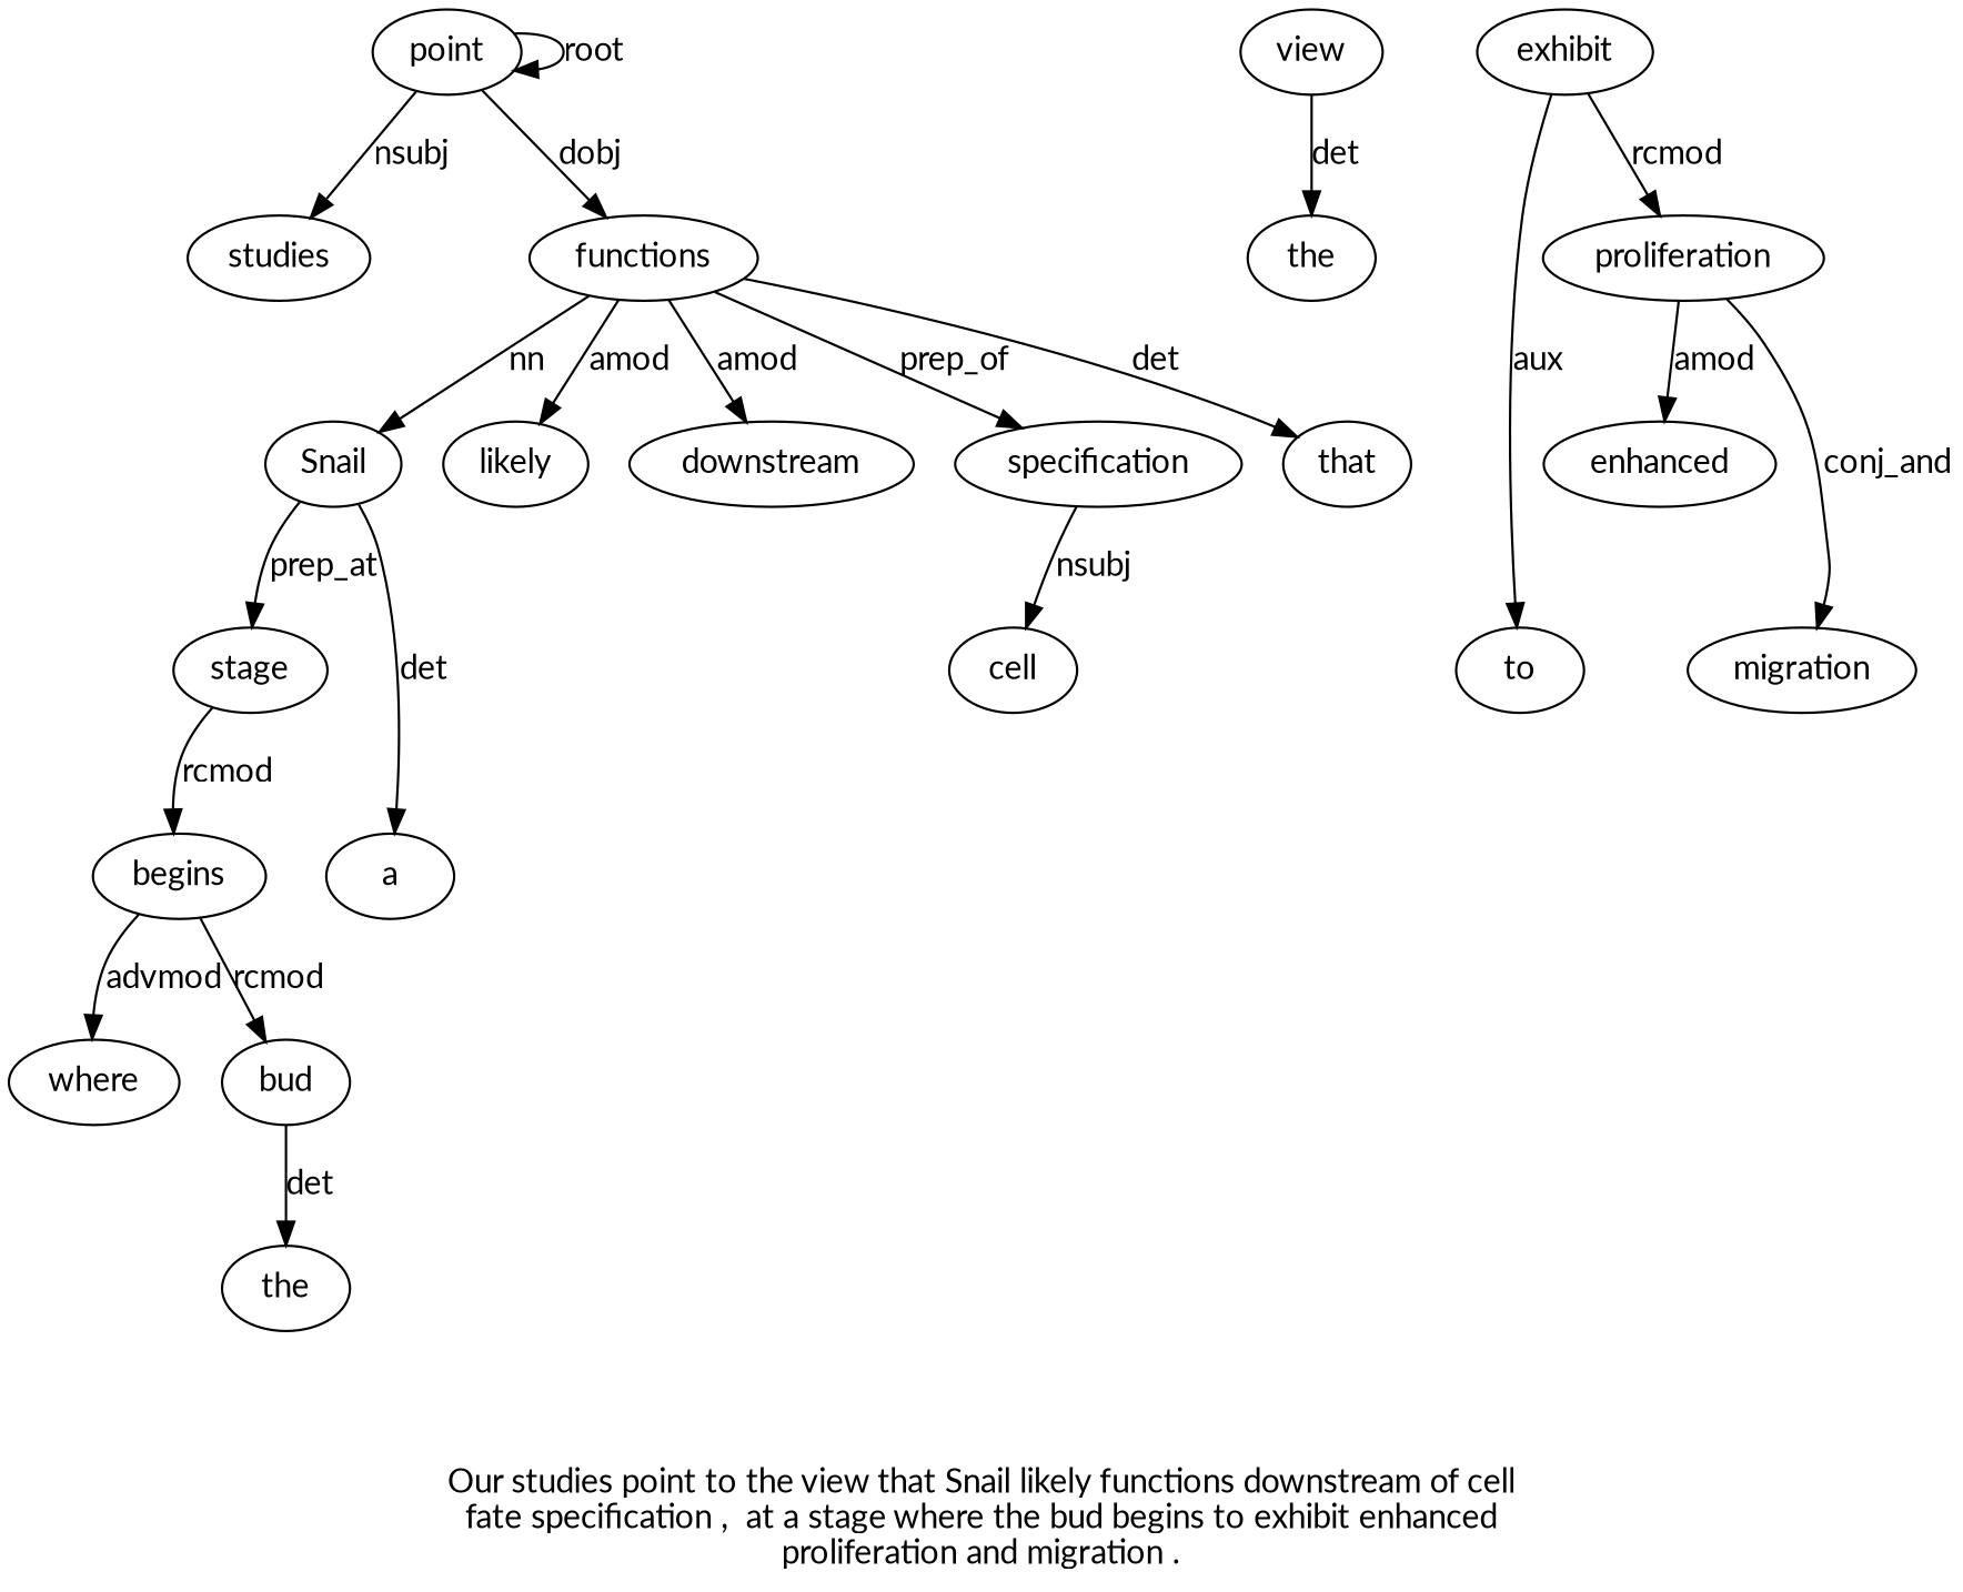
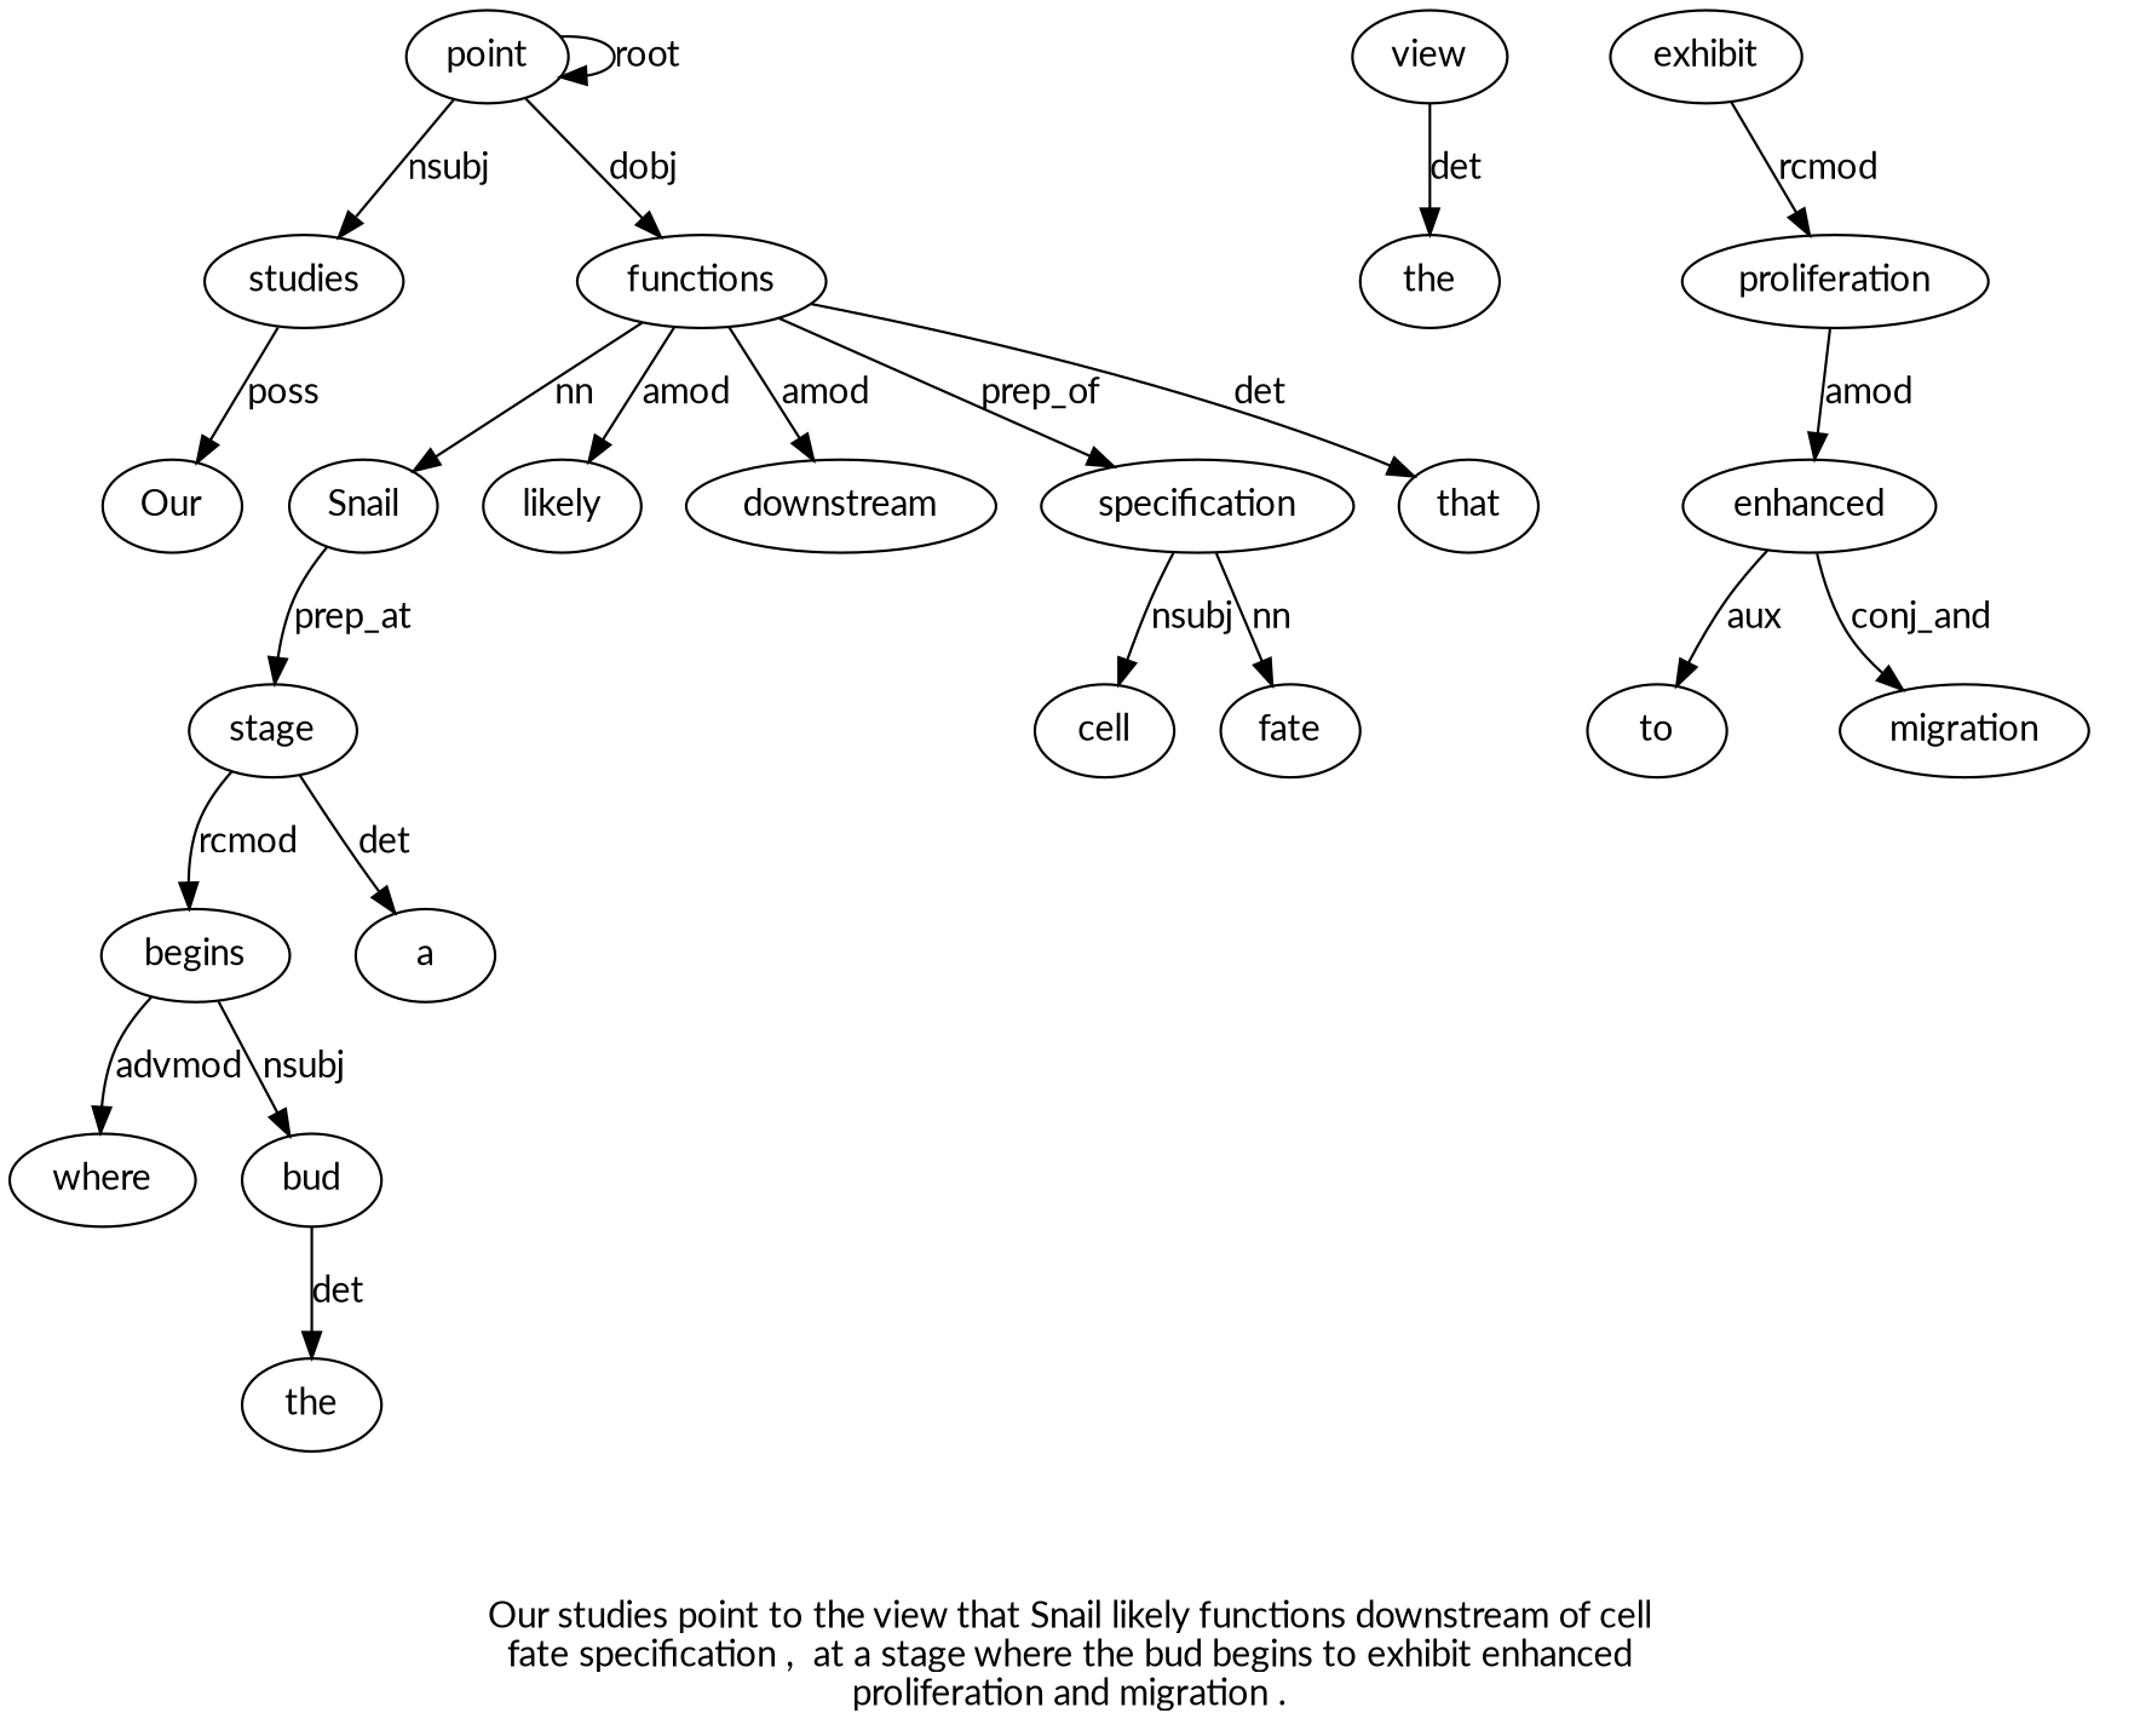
  digraph {
    fontname=Lato
    label="Our studies point to the view that Snail likely functions downstream of cell\nfate specification ,  at a stage where the bud begins to exhibit enhanced\nproliferation and migration ."
    node [fillcolor=white fontname=Lato style=filled]
    edge [fontname=Lato]
    n1 [label=studies]
+   n2 [label=Our]
    n3 [label=point]
    n4 [label=functions]
    n5 [label=view]
    n6 [label=the]
    n7 [label=that]
    n8 [label=Snail]
    n9 [label=likely]
    n10 [label=downstream]
    n11 [label=specification]
    n12 [label=stage]
    n13 [label=a]
    n14 [label=begins]
    n15 [label=cell]
+   n16 [label=fate]
    n17 [label=where]
    n18 [label=bud]
    n19 [label=the]
    n20 [label=exhibit]
    n21 [label=to]
    n22 [label=proliferation]
    n23 [label=enhanced]
    n24 [label=migration]
+   n1 -> n2 [label=poss]
    n3 -> n1 [label=nsubj]
    n3 -> n3 [label=root]
    n3 -> n4 [label=dobj]
    n4 -> n7 [label=det]
    n4 -> n8 [label=nn]
    n4 -> n9 [label=amod]
    n4 -> n10 [label=amod]
    n4 -> n11 [label=prep_of]
    n5 -> n6 [label=det]
    n8 -> n12 [label=prep_at]
    n11 -> n15 [label=nsubj]
-   n8 -> n13 [label=det]
+   n11 -> n16 [label=nn]
+   n12 -> n13 [label=det]
    n12 -> n14 [label=rcmod]
    n14 -> n17 [label=advmod]
-   n14 -> n18 [label=rcmod]
+   n14 -> n18 [label=nsubj]
    n18 -> n19 [label=det]
-   n20 -> n21 [label=aux]
+   n23 -> n21 [label=aux]
    n20 -> n22 [label=rcmod]
    n22 -> n23 [label=amod]
-   n22 -> n24 [label=conj_and]
+   n23 -> n24 [label=conj_and]
  }
